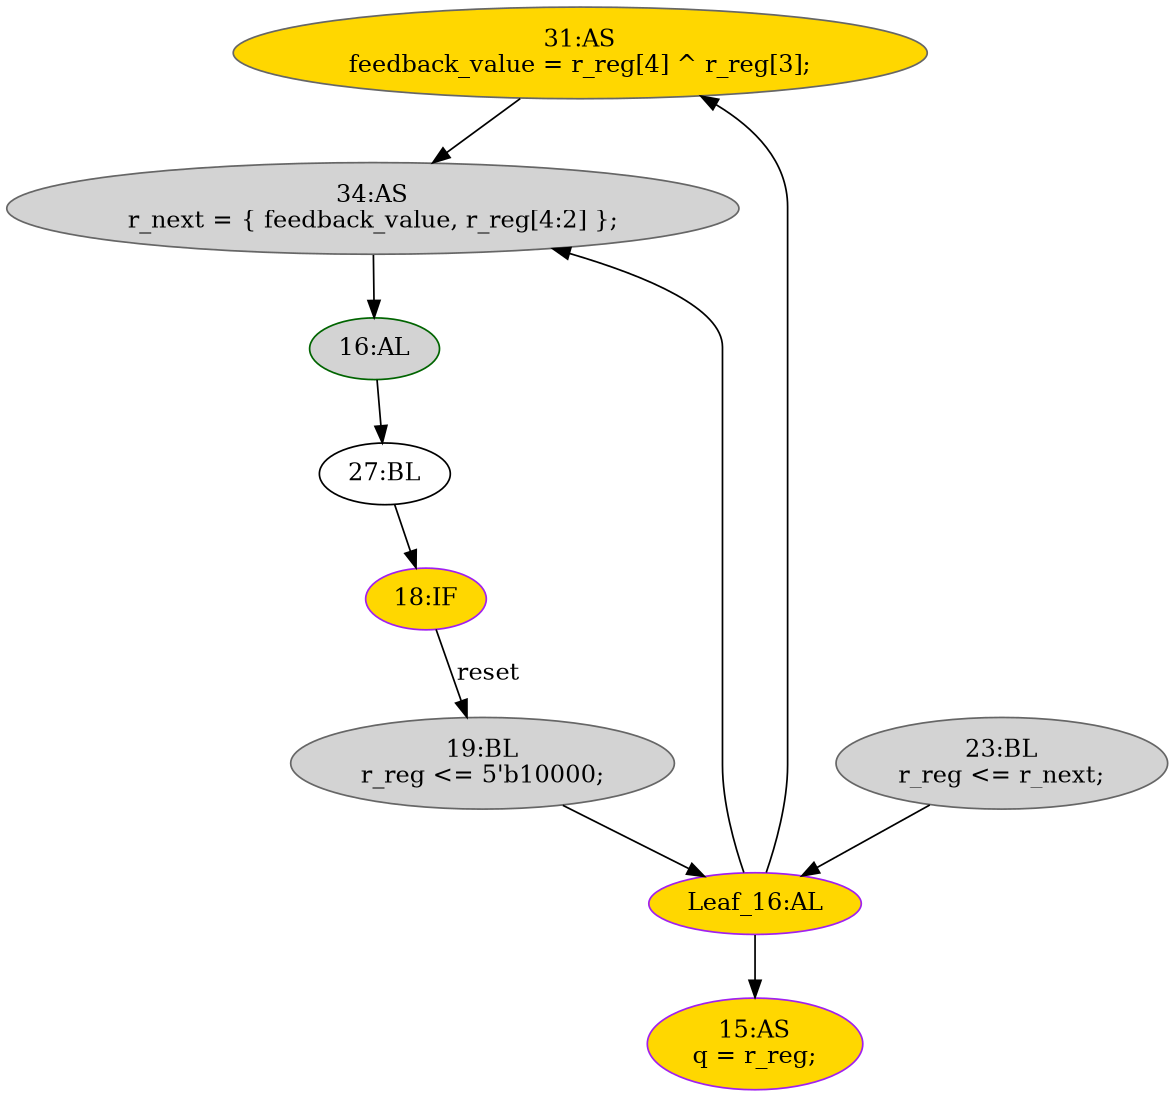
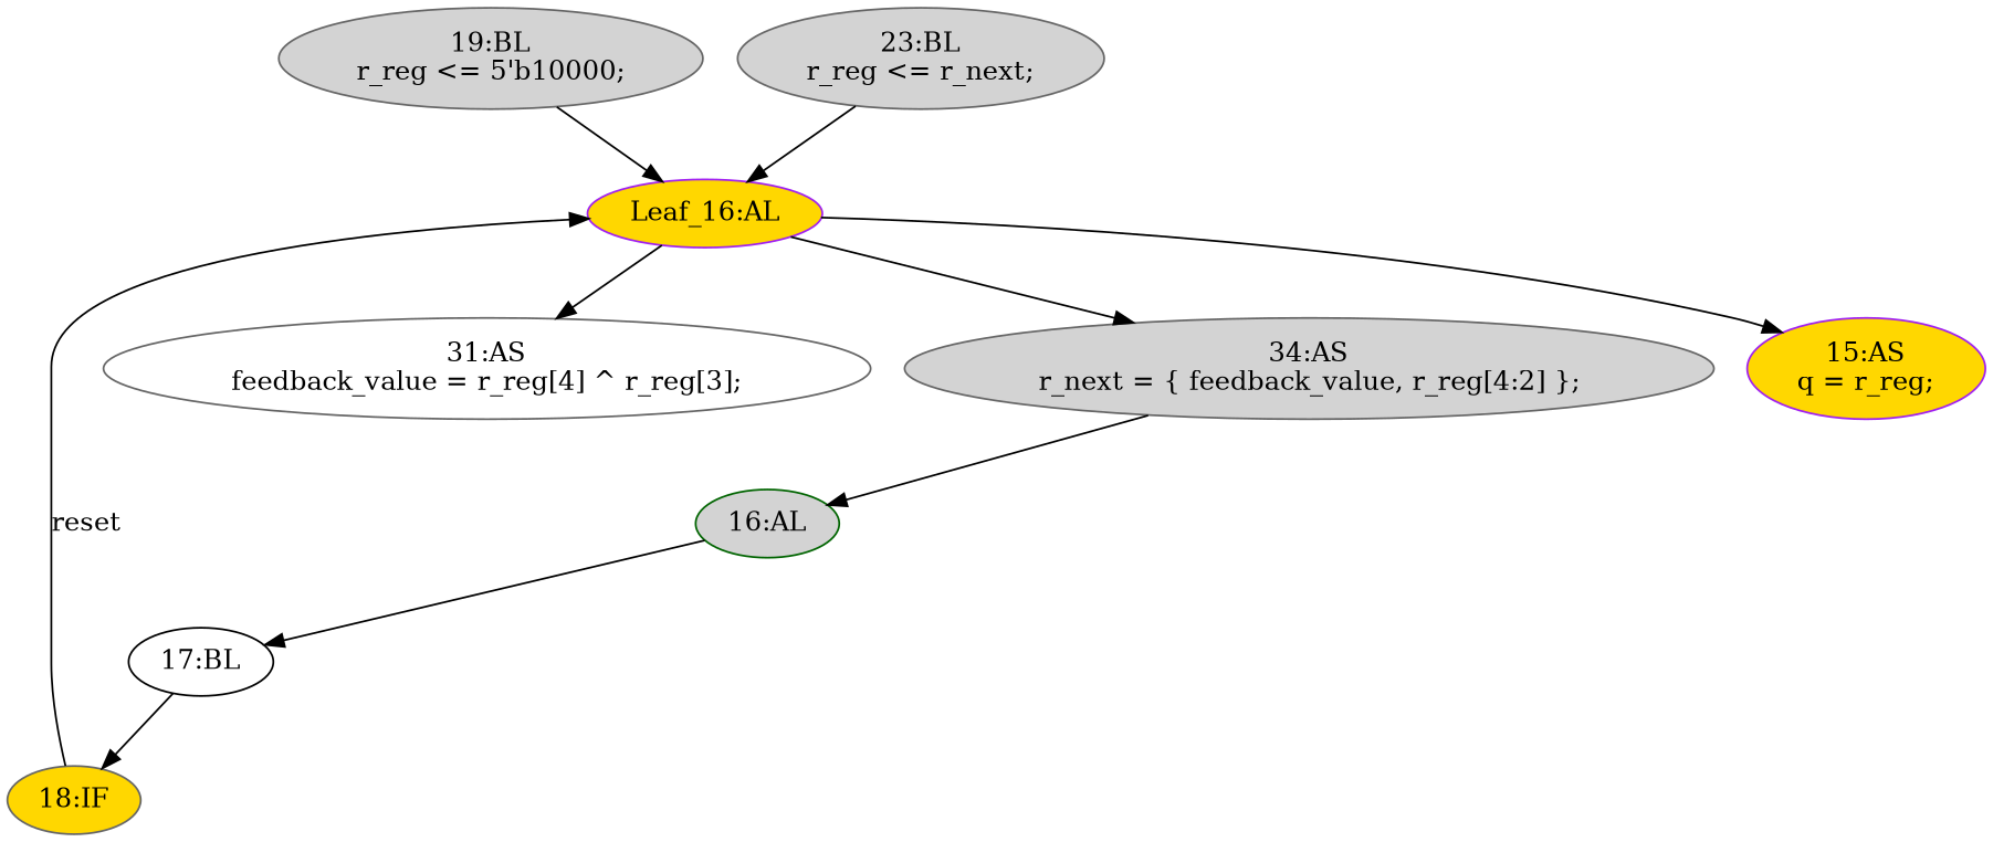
  strict digraph {
    node [color=gray40 fillcolor=lightgrey statements="[]" style=filled typ=Assign]
-   n1 [ast="<pyverilog.vparser.ast.Assign object at 0x7f2a0cd65190>" def_var="['feedback_value']" fillcolor=gold label="31:AS\nfeedback_value = r_reg[4] ^ r_reg[3];" use_var="['r_reg', 'r_reg']"]
+   n1 [ast="<pyverilog.vparser.ast.Assign object at 0x7f2a0cd65190>" def_var="['feedback_value']" fillcolor=white label="31:AS\nfeedback_value = r_reg[4] ^ r_reg[3];" use_var="['r_reg', 'r_reg']"]
    n2 [ast="<pyverilog.vparser.ast.Assign object at 0x7f2a092e6ad0>" def_var="['r_next']" label="34:AS\nr_next = { feedback_value, r_reg[4:2] };" use_var="['feedback_value', 'r_reg']"]
    n3 [ast="<pyverilog.vparser.ast.Always object at 0x7f2a092e34d0>" clk_sens=True color=darkgreen label="16:AL" sens="['clk']" typ=Always use_var="['reset', 'r_next']"]
-   n4 [ast="<pyverilog.vparser.ast.Block object at 0x7f2a092e3e10>" color=black fillcolor=white label="27:BL" typ=Block]
-   n5 [ast="<pyverilog.vparser.ast.IfStatement object at 0x7f2a0928e290>" color=purple fillcolor=gold label="18:IF" typ=IfStatement]
+   n4 [ast="<pyverilog.vparser.ast.Block object at 0x7f2a092e3e10>" color=black fillcolor=white label="17:BL" typ=Block]
+   n5 [ast="<pyverilog.vparser.ast.IfStatement object at 0x7f2a0928e290>" fillcolor=gold label="18:IF" typ=IfStatement]
    n6 [ast="<pyverilog.vparser.ast.Block object at 0x7f2a092e3210>" label="19:BL\nr_reg <= 5'b10000;" statements="[<pyverilog.vparser.ast.NonblockingSubstitution object at 0x7f2a0928e550>]" typ=Block]
    n7 [color=purple def_var="['r_reg']" fillcolor=gold label="Leaf_16:AL" statements="" typ=""]
    n8 [ast="<pyverilog.vparser.ast.Block object at 0x7f2a092f1450>" label="23:BL\nr_reg <= r_next;" statements="[<pyverilog.vparser.ast.NonblockingSubstitution object at 0x7f2a092f1390>]" typ=Block]
    n9 [ast="<pyverilog.vparser.ast.Assign object at 0x7f2a09296750>" color=purple def_var="['q']" fillcolor=gold label="15:AS\nq = r_reg;" use_var="['r_reg']"]
-   n1 -> n2
    n2 -> n3
    n3 -> n4 [cond="[]" lineno=None]
    n4 -> n5 [cond="[]" lineno=None]
-   n5 -> n6 [cond="['reset']" label=reset lineno=18]
+   n5 -> n7 [cond="['reset']" label=reset lineno=18]
    n6 -> n7 [cond="[]" lineno=None]
    n7 -> n1
    n7 -> n2
    n7 -> n9
    n8 -> n7 [cond="[]" lineno=None]
  }
